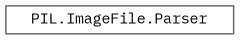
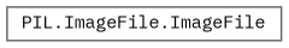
  digraph {
    rankdir=LR
    fontname="IBM Plex Mono"
-   n1 [color=grey40 fillcolor=white fontname="IBM Plex Mono" fontsize=10 height=0.2 label="PIL.ImageFile.Parser" shape=box style=filled width=0.4]
+   n1 [color=grey40 fillcolor=white fontname="IBM Plex Mono" fontsize=10 height=0.2 label="PIL.ImageFile.ImageFile" shape=box style=filled width=0.4]
  }
